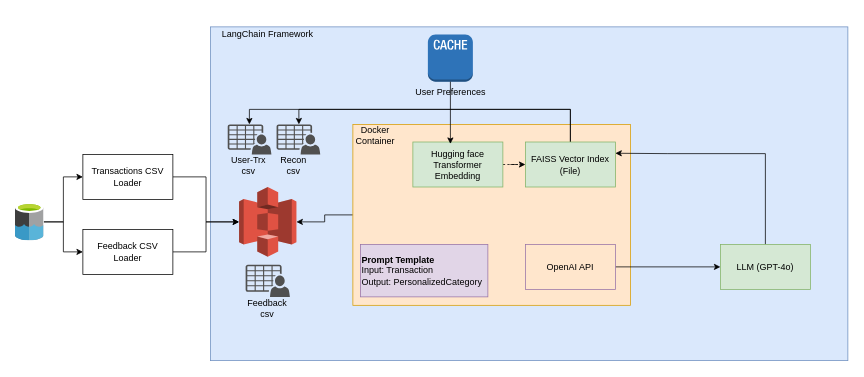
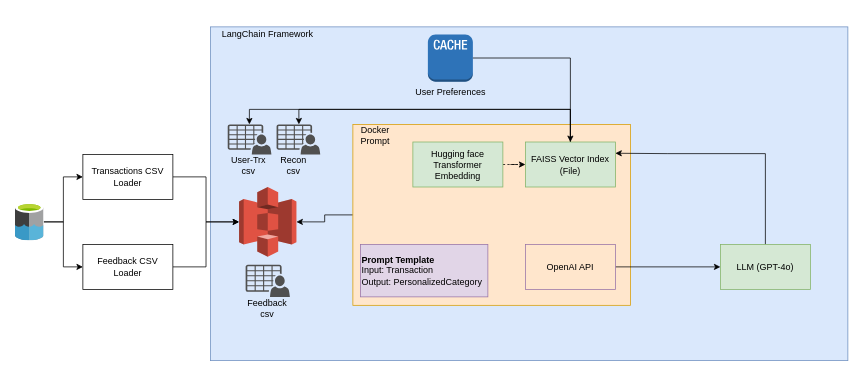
  <mxCell id="0" />
  <mxCell id="1" parent="0" />
  <mxCell id="2" value="&lt;span style=&quot;color: rgba(0, 0, 0, 0); font-family: monospace; font-size: 0px; text-align: start; text-wrap: nowrap;&quot;&gt;%3CmxGraphModel%3E%3Croot%3E%3CmxCell%20id%3D%220%22%2F%3E%3CmxCell%20id%3D%221%22%20parent%3D%220%22%2F%3E%3CmxCell%20id%3D%222%22%20value%3D%22Data%20Lake%26amp%3Bnbsp%3B%26lt%3Bdiv%26gt%3B(BigQuery)%26lt%3B%2Fdiv%26gt%3B%22%20style%3D%22rounded%3D0%3BwhiteSpace%3Dwrap%3Bhtml%3D1%3B%22%20vertex%3D%221%22%20parent%3D%221%22%3E%3CmxGeometry%20x%3D%22-430%22%20y%3D%22410%22%20width%3D%22120%22%20height%3D%2260%22%20as%3D%22geometry%22%2F%3E%3C%2FmxCell%3E%3CmxCell%20id%3D%223%22%20value%3D%22Transactions%20CSV%20Loader%22%20style%3D%22rounded%3D0%3BwhiteSpace%3Dwrap%3Bhtml%3D1%3B%22%20vertex%3D%221%22%20parent%3D%221%22%3E%3CmxGeometry%20x%3D%22-250%22%20y%3D%22410%22%20width%3D%22120%22%20height%3D%2260%22%20as%3D%22geometry%22%2F%3E%3C%2FmxCell%3E%3CmxCell%20id%3D%224%22%20value%3D%22CSV%20Downloader%22%20style%3D%22rounded%3D0%3BwhiteSpace%3Dwrap%3Bhtml%3D1%3B%22%20vertex%3D%221%22%20parent%3D%221%22%3E%3CmxGeometry%20x%3D%22-110%22%20y%3D%22410%22%20width%3D%22120%22%20height%3D%2260%22%20as%3D%22geometry%22%2F%3E%3C%2FmxCell%3E%3CmxCell%20id%3D%225%22%20value%3D%22Feedback%20CSV%20Loader%22%20style%3D%22rounded%3D0%3BwhiteSpace%3Dwrap%3Bhtml%3D1%3B%22%20vertex%3D%221%22%20parent%3D%221%22%3E%3CmxGeometry%20x%3D%22-240%22%20y%3D%22510%22%20width%3D%22120%22%20height%3D%2260%22%20as%3D%22geometry%22%2F%3E%3C%2FmxCell%3E%3CmxCell%20id%3D%226%22%20value%3D%22User%20Preferences%20%26lt%3Bbr%26gt%3B(KV%20Store)%22%20style%3D%22rounded%3D0%3BwhiteSpace%3Dwrap%3Bhtml%3D1%3B%22%20vertex%3D%221%22%20parent%3D%221%22%3E%3CmxGeometry%20x%3D%2250%22%20y%3D%22170%22%20width%3D%22120%22%20height%3D%2260%22%20as%3D%22geometry%22%2F%3E%3C%2FmxCell%3E%3C%2Froot%3E%3C%2FmxGraphModel%3E&lt;/span&gt;" style="rounded=0;whiteSpace=wrap;html=1;fillColor=#dae8fc;strokeColor=#6c8ebf;" vertex="1" parent="1"><mxGeometry x="280" y="35" width="850" height="445" as="geometry" /></mxCell>
  <mxCell id="3" style="edgeStyle=orthogonalEdgeStyle;rounded=0;orthogonalLoop=1;jettySize=auto;html=1;" edge="1" parent="1" source="4" target="19"><mxGeometry relative="1" as="geometry" /></mxCell>
  <mxCell id="4" value="" style="rounded=0;whiteSpace=wrap;html=1;fillColor=#ffe6cc;strokeColor=#d79b00;" vertex="1" parent="1"><mxGeometry x="470" y="165" width="370" height="241.25" as="geometry" /></mxCell>
  <mxCell id="5" style="edgeStyle=orthogonalEdgeStyle;rounded=0;orthogonalLoop=1;jettySize=auto;html=1;" edge="1" parent="1" source="6" target="19"><mxGeometry relative="1" as="geometry" /></mxCell>
  <mxCell id="6" value="Transactions CSV Loader" style="rounded=0;whiteSpace=wrap;html=1;" vertex="1" parent="1"><mxGeometry x="110" y="205" width="120" height="60" as="geometry" /></mxCell>
  <mxCell id="7" style="edgeStyle=orthogonalEdgeStyle;rounded=0;orthogonalLoop=1;jettySize=auto;html=1;" edge="1" parent="1" source="8" target="19"><mxGeometry relative="1" as="geometry" /></mxCell>
- <mxCell id="8" value="Feedback CSV Loader" style="rounded=0;whiteSpace=wrap;html=1;" vertex="1" parent="1"><mxGeometry x="110" y="305" width="120" height="60" as="geometry" /></mxCell>
+ <mxCell id="8" value="Feedback CSV Loader" style="rounded=0;whiteSpace=wrap;html=1;" vertex="1" parent="1"><mxGeometry x="110" y="325" width="120" height="60" as="geometry" /></mxCell>
  <mxCell id="9" value="LangChain Framework" style="text;html=1;align=center;verticalAlign=middle;whiteSpace=wrap;rounded=0;" vertex="1" parent="1"><mxGeometry x="280" y="20" width="153" height="49" as="geometry" /></mxCell>
  <mxCell id="10" value="&lt;b&gt;Prompt Template &lt;/b&gt;&lt;br&gt;Input: Transaction&lt;div&gt;Output: PersonalizedCategory&lt;/div&gt;" style="rounded=0;whiteSpace=wrap;html=1;fillColor=#e1d5e7;strokeColor=#9673a6;align=left;" vertex="1" parent="1"><mxGeometry x="480" y="325" width="170" height="70" as="geometry" /></mxCell>
  <mxCell id="11" style="edgeStyle=orthogonalEdgeStyle;rounded=0;orthogonalLoop=1;jettySize=auto;html=1;entryX=1;entryY=0.25;entryDx=0;entryDy=0;" edge="1" parent="1" source="12" target="28"><mxGeometry relative="1" as="geometry"><Array as="points"><mxPoint x="1020" y="204" /><mxPoint x="890" y="204" /></Array></mxGeometry></mxCell>
  <mxCell id="12" value="LLM (GPT-4o)" style="rounded=0;whiteSpace=wrap;html=1;fillColor=#d5e8d4;strokeColor=#82b366;" vertex="1" parent="1"><mxGeometry x="960" y="325" width="120" height="60" as="geometry" /></mxCell>
  <mxCell id="13" value="User-Trx csv" style="text;html=1;align=center;verticalAlign=middle;whiteSpace=wrap;rounded=0;" vertex="1" parent="1"><mxGeometry x="301.37" y="205" width="60" height="30" as="geometry" /></mxCell>
  <mxCell id="14" value="Feedback csv" style="text;html=1;align=center;verticalAlign=middle;whiteSpace=wrap;rounded=0;" vertex="1" parent="1"><mxGeometry x="326" y="395" width="60" height="30" as="geometry" /></mxCell>
- <mxCell id="15" value="Docker Container" style="text;html=1;align=center;verticalAlign=middle;whiteSpace=wrap;rounded=0;" vertex="1" parent="1"><mxGeometry x="470" y="165" width="60" height="30" as="geometry" /></mxCell>
+ <mxCell id="15" value="Docker Prompt" style="text;html=1;align=center;verticalAlign=middle;whiteSpace=wrap;rounded=0;" vertex="1" parent="1"><mxGeometry x="470" y="165" width="60" height="30" as="geometry" /></mxCell>
  <mxCell id="16" style="edgeStyle=orthogonalEdgeStyle;rounded=0;orthogonalLoop=1;jettySize=auto;html=1;entryX=0;entryY=0.5;entryDx=0;entryDy=0;" edge="1" parent="1" source="17" target="12"><mxGeometry relative="1" as="geometry" /></mxCell>
  <mxCell id="17" value="OpenAI API" style="rounded=0;whiteSpace=wrap;html=1;fillColor=#ffe6cc;strokeColor=#9673a6;" vertex="1" parent="1"><mxGeometry x="700" y="325" width="120" height="60" as="geometry" /></mxCell>
  <mxCell id="18" value="" style="sketch=0;pointerEvents=1;shadow=0;dashed=0;html=1;strokeColor=none;fillColor=#505050;labelPosition=center;verticalLabelPosition=bottom;verticalAlign=top;outlineConnect=0;align=center;shape=mxgraph.office.users.csv_file;" vertex="1" parent="1"><mxGeometry x="303.12" y="165" width="58.25" height="40" as="geometry" /></mxCell>
  <mxCell id="19" value="" style="outlineConnect=0;dashed=0;verticalLabelPosition=bottom;verticalAlign=top;align=center;html=1;shape=mxgraph.aws3.s3;fillColor=#E05243;gradientColor=none;" vertex="1" parent="1"><mxGeometry x="318.25" y="248.5" width="76.5" height="93" as="geometry" /></mxCell>
  <mxCell id="20" value="" style="sketch=0;pointerEvents=1;shadow=0;dashed=0;html=1;strokeColor=none;fillColor=#505050;labelPosition=center;verticalLabelPosition=bottom;verticalAlign=top;outlineConnect=0;align=center;shape=mxgraph.office.users.csv_file;" vertex="1" parent="1"><mxGeometry x="327" y="352" width="59" height="43" as="geometry" /></mxCell>
  <mxCell id="21" value="" style="sketch=0;pointerEvents=1;shadow=0;dashed=0;html=1;strokeColor=none;fillColor=#505050;labelPosition=center;verticalLabelPosition=bottom;verticalAlign=top;outlineConnect=0;align=center;shape=mxgraph.office.users.csv_file;" vertex="1" parent="1"><mxGeometry x="368.25" y="165" width="58.25" height="40" as="geometry" /></mxCell>
  <mxCell id="22" value="Recon&lt;br&gt;csv" style="text;html=1;align=center;verticalAlign=middle;whiteSpace=wrap;rounded=0;" vertex="1" parent="1"><mxGeometry x="361.37" y="205" width="60" height="30" as="geometry" /></mxCell>
  <mxCell id="23" style="edgeStyle=orthogonalEdgeStyle;rounded=0;orthogonalLoop=1;jettySize=auto;html=1;entryX=0;entryY=0.5;entryDx=0;entryDy=0;" edge="1" parent="1" source="25" target="6"><mxGeometry relative="1" as="geometry" /></mxCell>
  <mxCell id="24" style="edgeStyle=orthogonalEdgeStyle;rounded=0;orthogonalLoop=1;jettySize=auto;html=1;entryX=0;entryY=0.5;entryDx=0;entryDy=0;" edge="1" parent="1" source="25" target="8"><mxGeometry relative="1" as="geometry" /></mxCell>
  <mxCell id="25" value="" style="image;sketch=0;aspect=fixed;html=1;points=[];align=center;fontSize=12;image=img/lib/mscae/Data_Lake.svg;" vertex="1" parent="1"><mxGeometry x="20" y="270" width="38" height="50" as="geometry" /></mxCell>
  <mxCell id="26" style="edgeStyle=orthogonalEdgeStyle;rounded=0;orthogonalLoop=1;jettySize=auto;html=1;" edge="1" parent="1" source="28" target="18"><mxGeometry relative="1" as="geometry"><Array as="points"><mxPoint x="760" y="145" /><mxPoint x="332" y="145" /></Array></mxGeometry></mxCell>
  <mxCell id="27" style="edgeStyle=orthogonalEdgeStyle;rounded=0;orthogonalLoop=1;jettySize=auto;html=1;" edge="1" parent="1" source="28" target="21"><mxGeometry relative="1" as="geometry"><Array as="points"><mxPoint x="760" y="145" /><mxPoint x="398" y="145" /></Array></mxGeometry></mxCell>
  <mxCell id="28" value="FAISS Vector Index (File)" style="rounded=0;whiteSpace=wrap;html=1;fillColor=#d5e8d4;strokeColor=#82b366;" vertex="1" parent="1"><mxGeometry x="700" y="188.5" width="120" height="60" as="geometry" /></mxCell>
  <mxCell id="29" style="edgeStyle=orthogonalEdgeStyle;rounded=0;orthogonalLoop=1;jettySize=auto;html=1;entryX=0;entryY=0.5;entryDx=0;entryDy=0;dashed=1;" edge="1" parent="1" source="30" target="28"><mxGeometry relative="1" as="geometry" /></mxCell>
  <mxCell id="30" value="Hugging face Transformer Embedding" style="rounded=0;whiteSpace=wrap;html=1;fillColor=#d5e8d4;strokeColor=#82b366;" vertex="1" parent="1"><mxGeometry x="550" y="188.5" width="120" height="60" as="geometry" /></mxCell>
  <mxCell id="31" value="User Preferences" style="outlineConnect=0;dashed=0;verticalLabelPosition=bottom;verticalAlign=top;align=center;html=1;shape=mxgraph.aws3.cache_node;fillColor=#2E73B8;gradientColor=none;" vertex="1" parent="1"><mxGeometry x="570" y="45" width="60" height="63" as="geometry" /></mxCell>
- <mxCell id="32" style="edgeStyle=orthogonalEdgeStyle;rounded=0;orthogonalLoop=1;jettySize=auto;html=1;entryX=0.417;entryY=0.042;entryDx=0;entryDy=0;entryPerimeter=0;" edge="1" parent="1" source="31" target="30"><mxGeometry relative="1" as="geometry" /></mxCell>
+ <mxCell id="32" style="edgeStyle=orthogonalEdgeStyle;rounded=0;orthogonalLoop=1;jettySize=auto;html=1;" edge="1" parent="1" source="31" target="28"><mxGeometry relative="1" as="geometry" /></mxCell>
